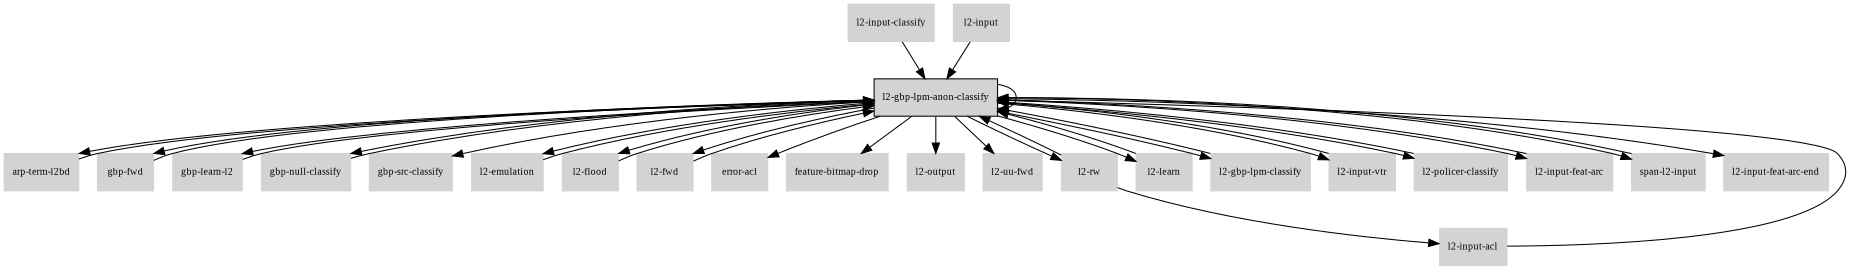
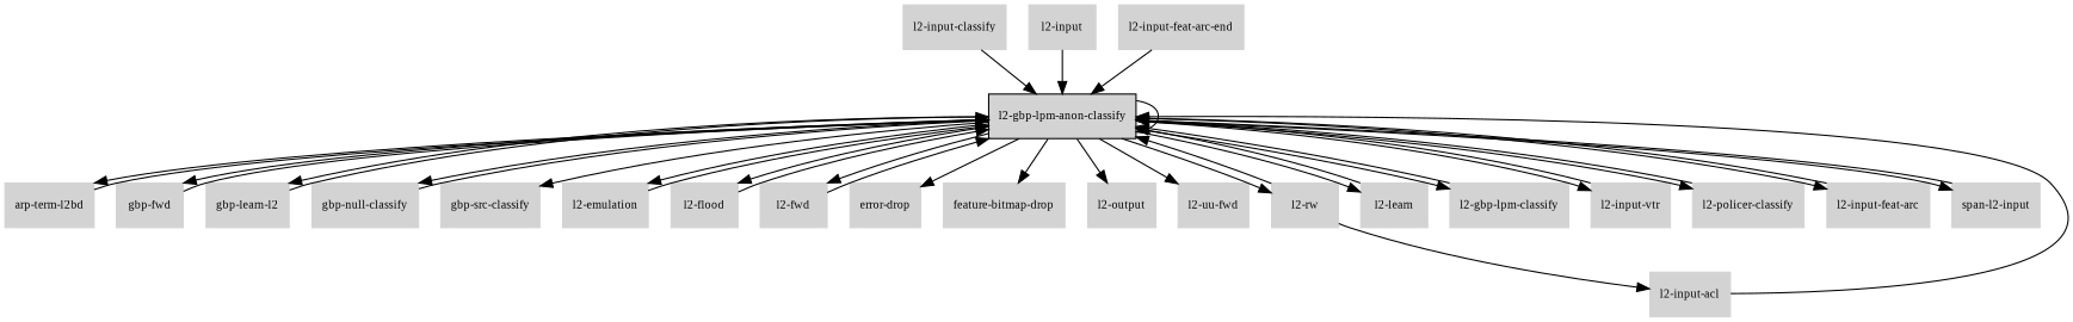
  digraph {
    fontname="Liberation Serif"
    rankdir=TB
    node [color=lightgray fillcolor=lightgray fontcolor=black fontname="Liberation Serif" fontsize=10 shape=box style=filled]
    edge [fontname="Liberation Serif" fontsize=8]
    "l2-gbp-lpm-anon-classify" [color=black]
    "arp-term-l2bd"
    "gbp-fwd"
    "gbp-learn-l2"
    "gbp-null-classify"
    "gbp-src-classify"
    "l2-emulation"
    "l2-flood"
    "l2-fwd"
-   "error-drop" [label="error-acl"]
+   "error-drop"
    "feature-bitmap-drop"
    "l2-output"
    "l2-uu-fwd"
    "l2-rw"
    "l2-learn"
    "l2-gbp-lpm-classify"
    "l2-input-vtr"
    "l2-policer-classify"
    "l2-input-feat-arc"
    "span-l2-input"
    "l2-input-acl"
    "l2-input-classify"
    "l2-input"
    "l2-input-feat-arc-end"
    "l2-gbp-lpm-anon-classify" -> "l2-gbp-lpm-anon-classify"
    "l2-gbp-lpm-anon-classify" -> "arp-term-l2bd"
    "l2-gbp-lpm-anon-classify" -> "gbp-fwd"
    "l2-gbp-lpm-anon-classify" -> "gbp-learn-l2"
    "l2-gbp-lpm-anon-classify" -> "gbp-null-classify"
    "l2-gbp-lpm-anon-classify" -> "gbp-src-classify"
    "l2-gbp-lpm-anon-classify" -> "l2-emulation"
    "l2-gbp-lpm-anon-classify" -> "l2-flood"
    "l2-gbp-lpm-anon-classify" -> "l2-fwd"
    "l2-gbp-lpm-anon-classify" -> "error-drop"
    "l2-gbp-lpm-anon-classify" -> "feature-bitmap-drop"
    "l2-gbp-lpm-anon-classify" -> "l2-output"
    "l2-gbp-lpm-anon-classify" -> "l2-uu-fwd"
    "l2-gbp-lpm-anon-classify" -> "l2-rw"
    "l2-gbp-lpm-anon-classify" -> "l2-learn"
    "l2-gbp-lpm-anon-classify" -> "l2-gbp-lpm-classify"
    "l2-gbp-lpm-anon-classify" -> "l2-input-vtr"
    "l2-gbp-lpm-anon-classify" -> "l2-policer-classify"
    "l2-gbp-lpm-anon-classify" -> "l2-input-feat-arc"
    "l2-gbp-lpm-anon-classify" -> "span-l2-input"
    "arp-term-l2bd" -> "l2-gbp-lpm-anon-classify"
    "gbp-fwd" -> "l2-gbp-lpm-anon-classify"
    "gbp-learn-l2" -> "l2-gbp-lpm-anon-classify"
    "gbp-null-classify" -> "l2-gbp-lpm-anon-classify"
    "l2-emulation" -> "l2-gbp-lpm-anon-classify"
    "l2-flood" -> "l2-gbp-lpm-anon-classify"
    "l2-fwd" -> "l2-gbp-lpm-anon-classify"
    "l2-rw" -> "l2-gbp-lpm-anon-classify"
    "l2-rw" -> "l2-input-acl"
    "l2-learn" -> "l2-gbp-lpm-anon-classify"
    "l2-gbp-lpm-classify" -> "l2-gbp-lpm-anon-classify"
    "l2-input-vtr" -> "l2-gbp-lpm-anon-classify"
    "l2-policer-classify" -> "l2-gbp-lpm-anon-classify"
    "l2-input-feat-arc" -> "l2-gbp-lpm-anon-classify"
    "span-l2-input" -> "l2-gbp-lpm-anon-classify"
    "l2-input-acl" -> "l2-gbp-lpm-anon-classify"
    "l2-input-classify" -> "l2-gbp-lpm-anon-classify"
    "l2-input" -> "l2-gbp-lpm-anon-classify"
-   "l2-gbp-lpm-anon-classify" -> "l2-input-feat-arc-end"
+   "l2-input-feat-arc-end" -> "l2-gbp-lpm-anon-classify"
  }
